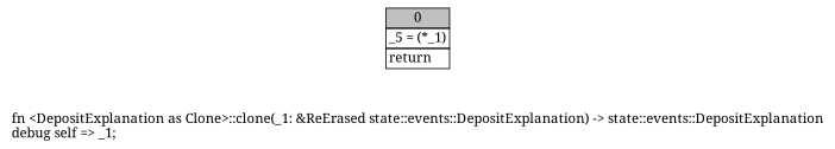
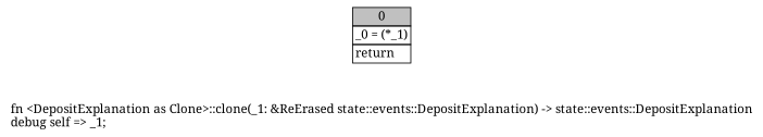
  digraph {
    fontname="Noto Serif"
    label=<fn &lt;DepositExplanation as Clone&gt;::clone(_1: &amp;ReErased state::events::DepositExplanation) -&gt; state::events::DepositExplanation<br align="left"/>debug self =&gt; _1;<br align="left"/>>
-   n1 [fontname="Noto Serif" label=<<table border="0" cellborder="1" cellspacing="0"><tr><td bgcolor="gray" align="center" colspan="1">0</td></tr><tr><td align="left" balign="left">_5 = (*_1)<br/></td></tr><tr><td align="left">return</td></tr></table>> shape=none]
+   n1 [fontname="Noto Serif" label=<<table border="0" cellborder="1" cellspacing="0"><tr><td bgcolor="gray" align="center" colspan="1">0</td></tr><tr><td align="left" balign="left">_0 = (*_1)<br/></td></tr><tr><td align="left">return</td></tr></table>> shape=none]
  }
